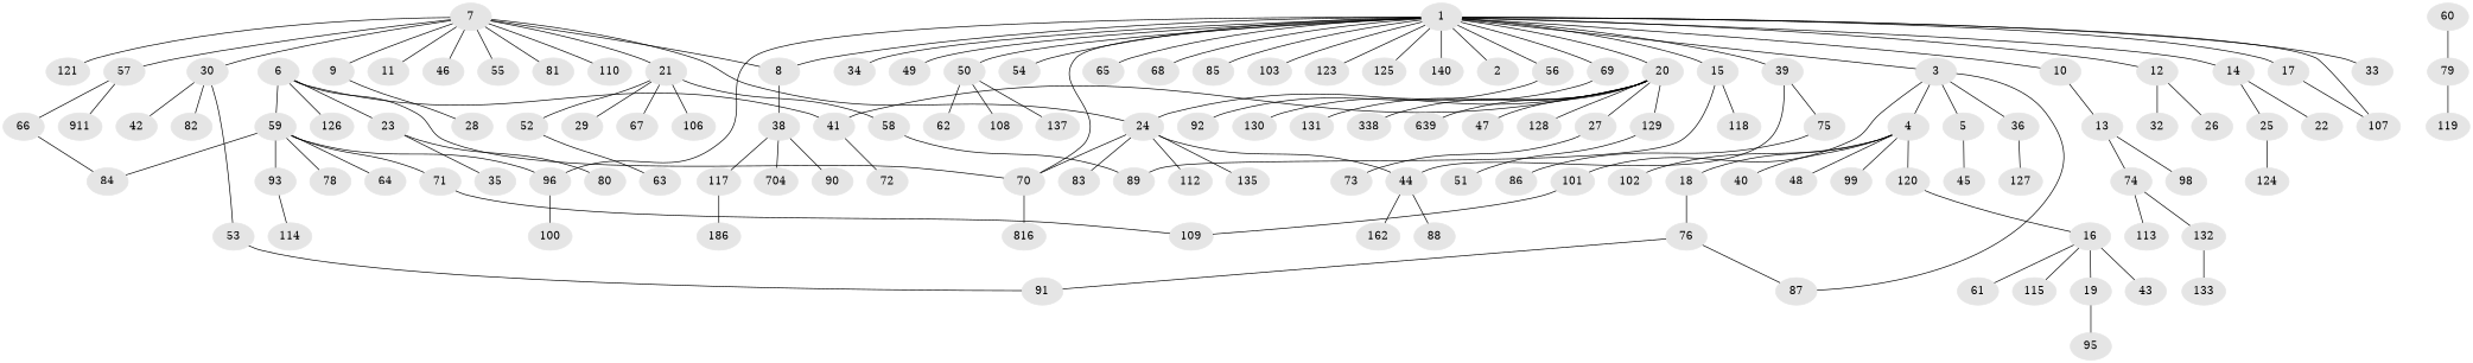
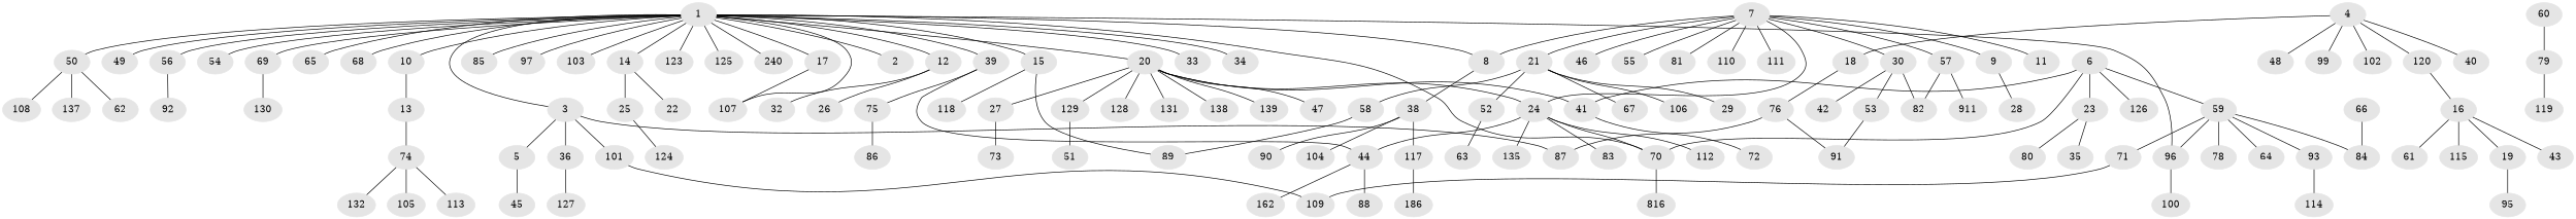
  graph {
    node [color=gray90 style=filled]
    1
    2
    3
    8
    10
    12
    14
    15
    17
    20
    33
    34
    39
    49
    50
    54
    56
    65
    68
    69
    70
    85
+   97
    103
    107
    123
    125
-   140
+   140 [label=240]
    96
    4
    5
    36
    87
    101
    6
    23
    41
    59
    126
    38
    13
    26
    32
    22
    25
    89
    118
    24
    27
    47
    128
    129
    131
-   138 [label=338]
-   139 [label=639]
+   138
+   139
    44
    75
    62
    108
    137
    92
    130
    n63 [label=816]
    18
    40
    48
    99
    102
    120
    45
    74
-   98
    127
    109
    7
    9
    11
    21
    30
    46
    55
    57
    81
    110
-   121
+   121 [label=111]
    16
    19
    43
    61
    115
    76
    35
    80
    72
    64
    71
    78
    84
    93
    28
    29
    52
    58
    67
    106
    83
    112
    135
    42
    53
    82
    66
    n113 [label=911]
    90
-   104 [label=704]
+   104
    117
    132
+   105
    113
    124
    95
    91
    73
    51
    63
    88
    n127 [label=162]
    60
    79
    n130 [label=186]
    86
-   133
    114
    100
    119
    1 -- 2
    1 -- 3
    1 -- 8
    1 -- 10
    1 -- 12
    1 -- 14
    1 -- 15
    1 -- 17
    1 -- 20
    1 -- 33
    1 -- 34
    1 -- 39
    1 -- 49
    1 -- 50
    1 -- 54
    1 -- 56
    1 -- 65
    1 -- 68
    1 -- 69
    1 -- 70
    1 -- 85
+   1 -- 97
    1 -- 103
    1 -- 107
    1 -- 123
    1 -- 125
    1 -- 140
    1 -- 96
-   3 -- 4
    3 -- 5
    3 -- 36
    3 -- 87
    3 -- 101
    8 -- 38
    10 -- 13
    12 -- 26
    12 -- 32
    14 -- 22
    14 -- 25
    15 -- 89
    15 -- 118
    17 -- 107
    20 -- 41
    20 -- 24
    20 -- 27
    20 -- 47
    20 -- 128
    20 -- 129
    20 -- 131
    20 -- 138
    20 -- 139
    39 -- 44
    39 -- 75
    50 -- 62
    50 -- 108
    50 -- 137
    56 -- 92
    69 -- 130
    70 -- n63
    96 -- 100
    4 -- 18
    4 -- 40
    4 -- 48
    4 -- 99
    4 -- 102
    4 -- 120
    5 -- 45
    36 -- 127
    101 -- 109
    6 -- 70
    6 -- 23
    6 -- 41
    6 -- 59
    6 -- 126
    23 -- 35
    23 -- 80
    41 -- 72
    59 -- 96
    59 -- 64
    59 -- 71
    59 -- 78
    59 -- 84
    59 -- 93
    38 -- 90
    38 -- 104
    38 -- 117
    13 -- 74
-   13 -- 98
    25 -- 124
    24 -- 70
    24 -- 44
    24 -- 83
    24 -- 112
    24 -- 135
    27 -- 73
    129 -- 51
    44 -- 88
    44 -- n127
    75 -- 86
    18 -- 76
    120 -- 16
    74 -- 132
+   74 -- 105
    74 -- 113
    7 -- 8
    7 -- 24
    7 -- 9
    7 -- 11
    7 -- 21
    7 -- 30
    7 -- 46
    7 -- 55
    7 -- 57
    7 -- 81
    7 -- 110
    7 -- 121
    9 -- 28
    21 -- 29
    21 -- 52
    21 -- 58
    21 -- 67
    21 -- 106
    30 -- 42
    30 -- 53
    30 -- 82
-   57 -- 66
+   57 -- 82
    57 -- n113
    16 -- 19
    16 -- 43
    16 -- 61
    16 -- 115
    19 -- 95
    76 -- 87
    76 -- 91
    71 -- 109
    93 -- 114
    52 -- 63
    58 -- 89
    53 -- 91
    66 -- 84
    117 -- n130
-   132 -- 133
    60 -- 79
    79 -- 119
  }
